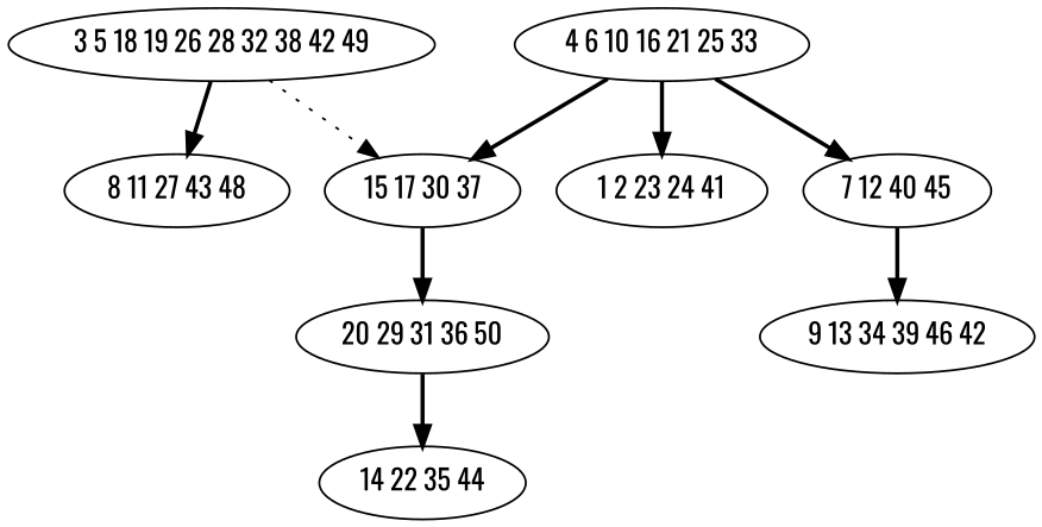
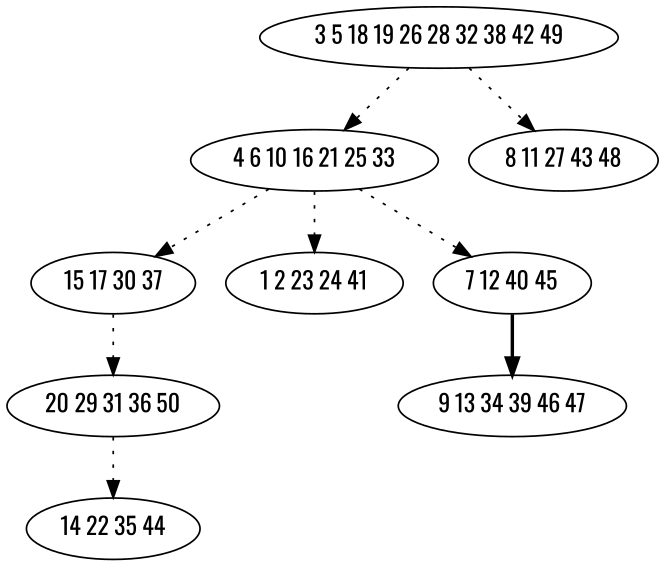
  digraph {
    fontname=Oswald
    node [fontname=Oswald]
    edge [fontname=Oswald style=dotted]
    n1 [label="3 5 18 19 26 28 32 38 42 49"]
    n2 [label="4 6 10 16 21 25 33"]
    n3 [label="8 11 27 43 48"]
    n4 [label="15 17 30 37"]
    n5 [label="1 2 23 24 41"]
    n6 [label="7 12 40 45"]
    n7 [label="20 29 31 36 50"]
-   n8 [label="9 13 34 39 46 42"]
+   n8 [label="9 13 34 39 46 47"]
    n9 [label="14 22 35 44"]
-   n1 -> n4
-   n1 -> n3 [style=bold]
-   n2 -> n4 [style=bold]
-   n2 -> n5 [style=bold]
-   n2 -> n6 [style=bold]
-   n4 -> n7 [style=bold]
+   n1 -> n2
+   n1 -> n3
+   n2 -> n4
+   n2 -> n5
+   n2 -> n6
+   n4 -> n7
    n6 -> n8 [style=bold]
-   n7 -> n9 [style=bold]
+   n7 -> n9
  }
